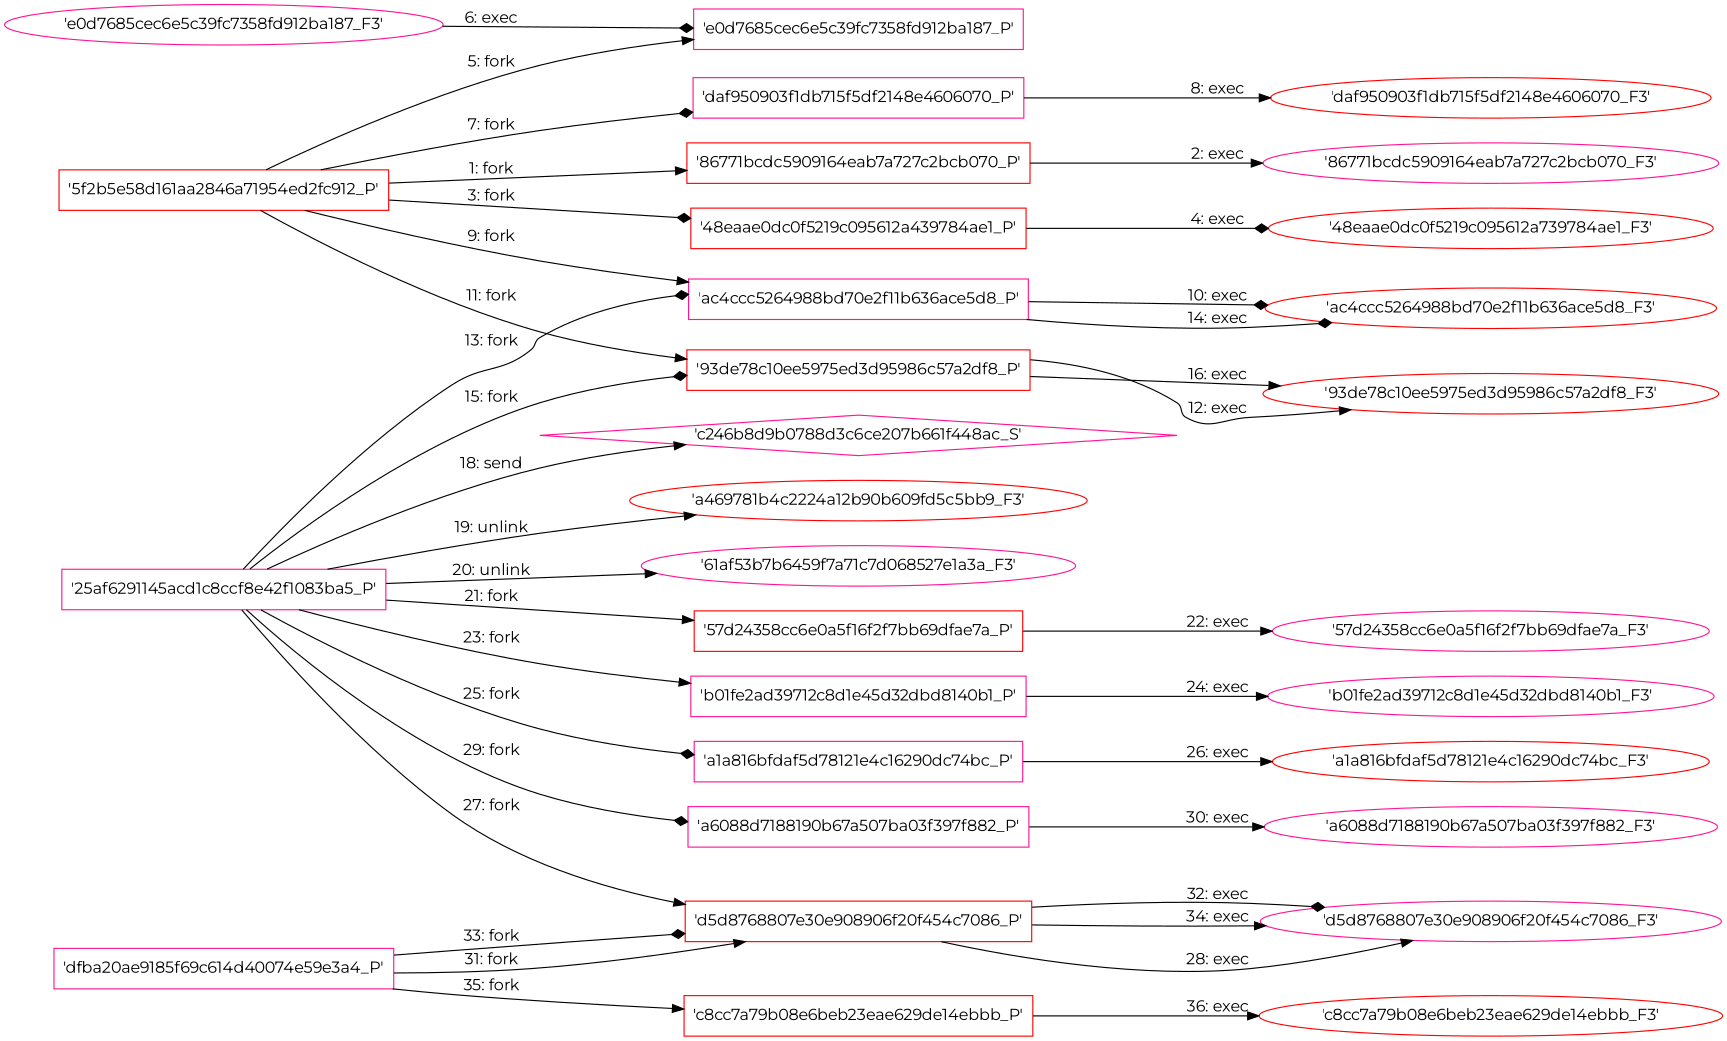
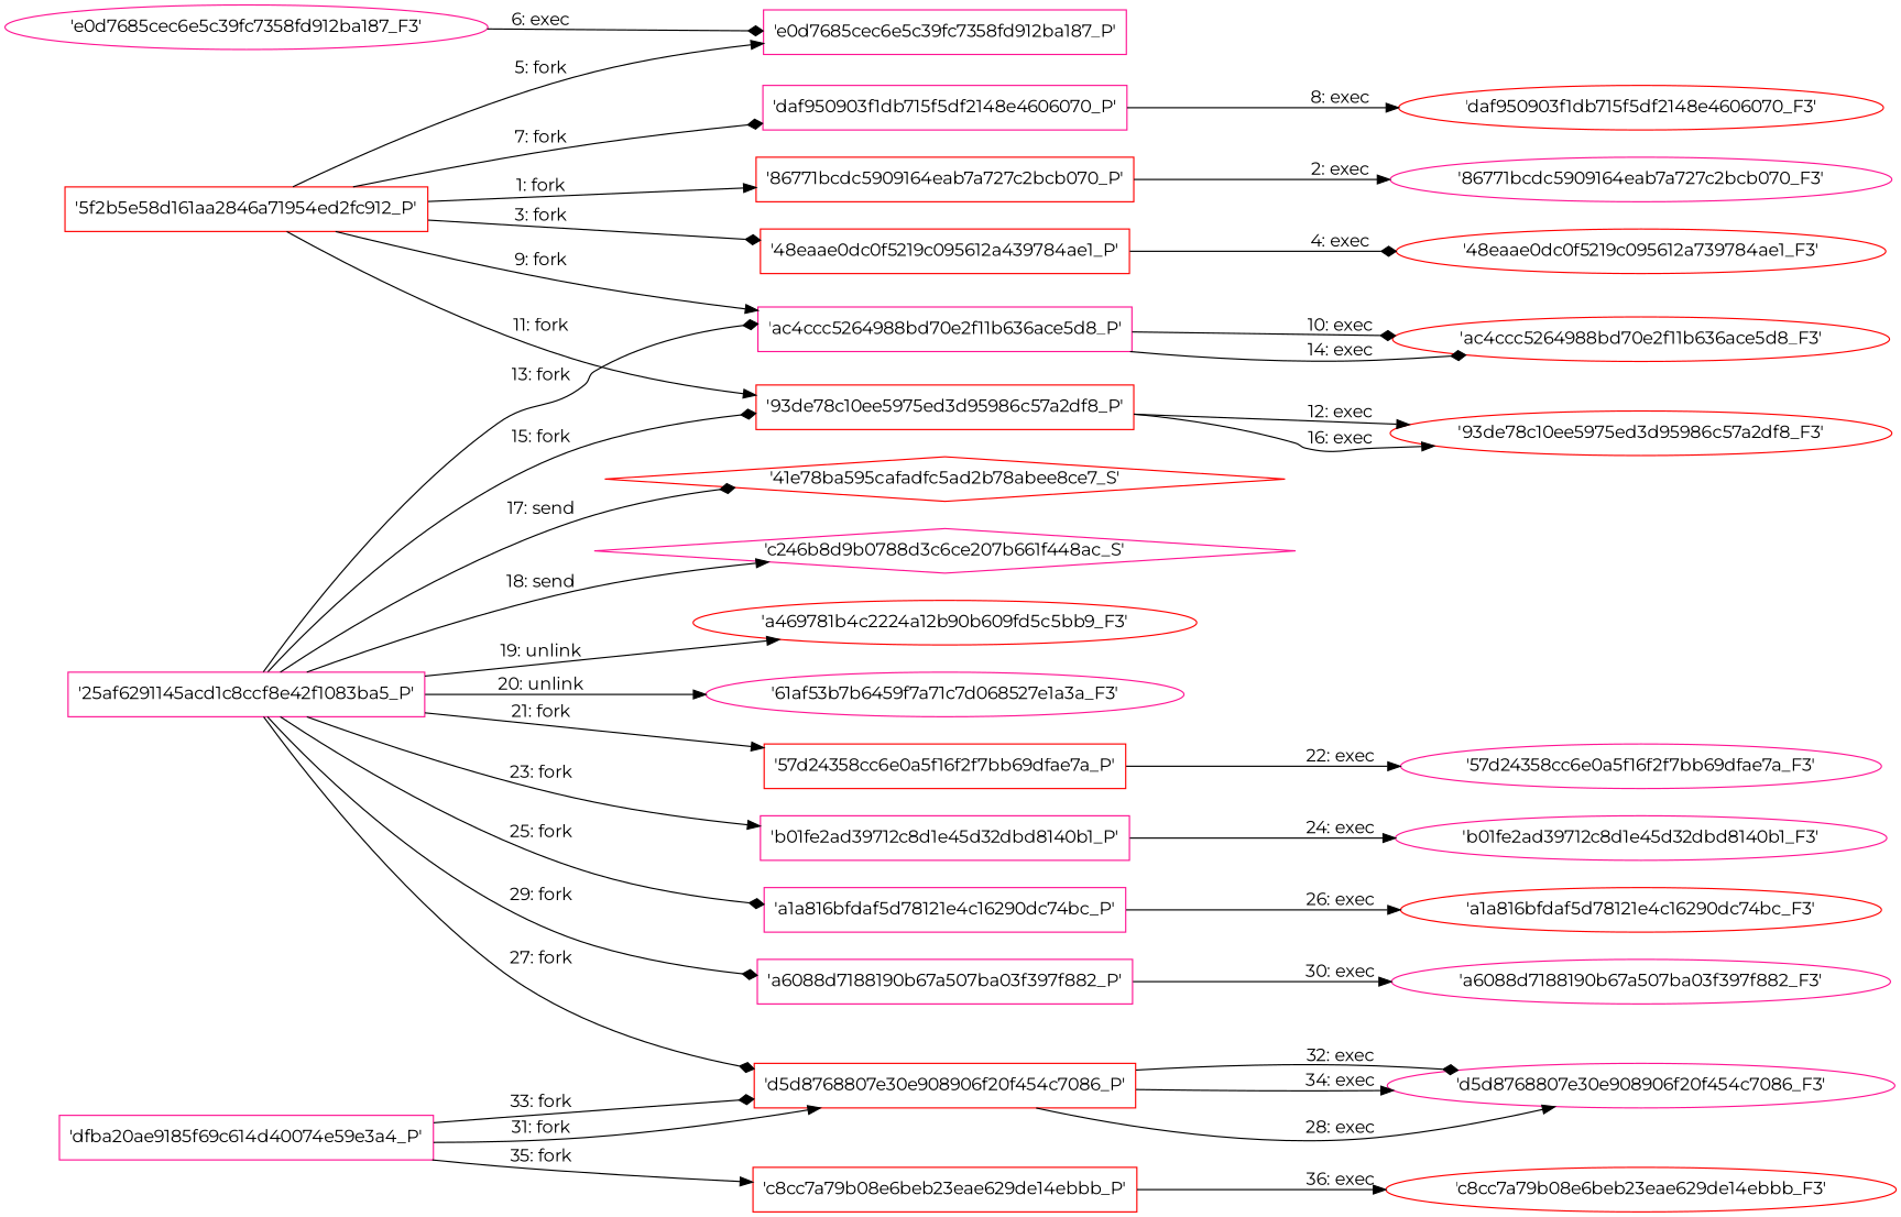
  digraph {
    engine=neato
    fixedsize=false
    fontname=Montserrat
    fontsize=10
    nodesep=0.3
    rankdir=LR
    ranksep=0
    splines=true
    node [color=deeppink fontname=Montserrat node_type=Process shape=box]
    edge [arrowhead=normal fontname=Montserrat]
    "'5f2b5e58d161aa2846a71954ed2fc912_P'" [color=red]
    "'86771bcdc5909164eab7a727c2bcb070_P'" [color=red]
    "'48eaae0dc0f5219c095612a439784ae1_P'" [color=red]
    "'e0d7685cec6e5c39fc7358fd912ba187_P'"
    "'daf950903f1db715f5df2148e4606070_P'"
    "'ac4ccc5264988bd70e2f11b636ace5d8_P'"
    "'93de78c10ee5975ed3d95986c57a2df8_P'" [color=red]
    "'86771bcdc5909164eab7a727c2bcb070_F3'" [node_type=File shape=ellipse]
    n9 [color=red label="'48eaae0dc0f5219c095612a739784ae1_F3'" node_type=File shape=ellipse]
    "'daf950903f1db715f5df2148e4606070_F3'" [color=red node_type=File shape=ellipse]
    "'ac4ccc5264988bd70e2f11b636ace5d8_F3'" [color=red node_type=File shape=ellipse]
    "'93de78c10ee5975ed3d95986c57a2df8_F3'" [color=red node_type=File shape=ellipse]
    "'e0d7685cec6e5c39fc7358fd912ba187_F3'" [node_type=File shape=ellipse]
    "'25af6291145acd1c8ccf8e42f1083ba5_P'"
+   "'41e78ba595cafadfc5ad2b78abee8ce7_S'" [color=red node_type=Socket shape=diamond]
    "'c246b8d9b0788d3c6ce207b661f448ac_S'" [node_type=Socket shape=diamond]
    "'a469781b4c2224a12b90b609fd5c5bb9_F3'" [color=red node_type=file shape=ellipse]
    "'61af53b7b6459f7a71c7d068527e1a3a_F3'" [node_type=file shape=ellipse]
    "'57d24358cc6e0a5f16f2f7bb69dfae7a_P'" [color=red]
    "'b01fe2ad39712c8d1e45d32dbd8140b1_P'"
    "'a1a816bfdaf5d78121e4c16290dc74bc_P'"
    "'d5d8768807e30e908906f20f454c7086_P'" [color=red]
    "'a6088d7188190b67a507ba03f397f882_P'"
    "'57d24358cc6e0a5f16f2f7bb69dfae7a_F3'" [node_type=File shape=ellipse]
    "'b01fe2ad39712c8d1e45d32dbd8140b1_F3'" [node_type=File shape=ellipse]
    "'a1a816bfdaf5d78121e4c16290dc74bc_F3'" [color=red node_type=File shape=ellipse]
    "'d5d8768807e30e908906f20f454c7086_F3'" [node_type=File shape=ellipse]
    "'a6088d7188190b67a507ba03f397f882_F3'" [node_type=File shape=ellipse]
    "'dfba20ae9185f69c614d40074e59e3a4_P'"
    "'c8cc7a79b08e6beb23eae629de14ebbb_P'" [color=red]
    "'c8cc7a79b08e6beb23eae629de14ebbb_F3'" [color=red node_type=File shape=ellipse]
    "'5f2b5e58d161aa2846a71954ed2fc912_P'" -> "'86771bcdc5909164eab7a727c2bcb070_P'" [label="1: fork"]
    "'5f2b5e58d161aa2846a71954ed2fc912_P'" -> "'48eaae0dc0f5219c095612a439784ae1_P'" [arrowhead=diamond label="3: fork"]
    "'5f2b5e58d161aa2846a71954ed2fc912_P'" -> "'e0d7685cec6e5c39fc7358fd912ba187_P'" [label="5: fork"]
    "'5f2b5e58d161aa2846a71954ed2fc912_P'" -> "'daf950903f1db715f5df2148e4606070_P'" [arrowhead=diamond label="7: fork"]
    "'5f2b5e58d161aa2846a71954ed2fc912_P'" -> "'ac4ccc5264988bd70e2f11b636ace5d8_P'" [label="9: fork"]
    "'5f2b5e58d161aa2846a71954ed2fc912_P'" -> "'93de78c10ee5975ed3d95986c57a2df8_P'" [label="11: fork"]
    "'86771bcdc5909164eab7a727c2bcb070_P'" -> "'86771bcdc5909164eab7a727c2bcb070_F3'" [label="2: exec"]
    "'48eaae0dc0f5219c095612a439784ae1_P'" -> n9 [arrowhead=diamond label="4: exec"]
    "'daf950903f1db715f5df2148e4606070_P'" -> "'daf950903f1db715f5df2148e4606070_F3'" [label="8: exec"]
    "'ac4ccc5264988bd70e2f11b636ace5d8_P'" -> "'ac4ccc5264988bd70e2f11b636ace5d8_F3'" [arrowhead=diamond label="10: exec"]
    "'ac4ccc5264988bd70e2f11b636ace5d8_P'" -> "'ac4ccc5264988bd70e2f11b636ace5d8_F3'" [arrowhead=diamond label="14: exec"]
    "'93de78c10ee5975ed3d95986c57a2df8_P'" -> "'93de78c10ee5975ed3d95986c57a2df8_F3'" [label="12: exec"]
    "'93de78c10ee5975ed3d95986c57a2df8_P'" -> "'93de78c10ee5975ed3d95986c57a2df8_F3'" [label="16: exec"]
    "'e0d7685cec6e5c39fc7358fd912ba187_F3'" -> "'e0d7685cec6e5c39fc7358fd912ba187_P'" [arrowhead=diamond label="6: exec"]
    "'25af6291145acd1c8ccf8e42f1083ba5_P'" -> "'ac4ccc5264988bd70e2f11b636ace5d8_P'" [arrowhead=diamond label="13: fork"]
    "'25af6291145acd1c8ccf8e42f1083ba5_P'" -> "'93de78c10ee5975ed3d95986c57a2df8_P'" [arrowhead=diamond label="15: fork"]
+   "'25af6291145acd1c8ccf8e42f1083ba5_P'" -> "'41e78ba595cafadfc5ad2b78abee8ce7_S'" [arrowhead=diamond label="17: send"]
    "'25af6291145acd1c8ccf8e42f1083ba5_P'" -> "'c246b8d9b0788d3c6ce207b661f448ac_S'" [label="18: send"]
    "'25af6291145acd1c8ccf8e42f1083ba5_P'" -> "'a469781b4c2224a12b90b609fd5c5bb9_F3'" [label="19: unlink"]
    "'25af6291145acd1c8ccf8e42f1083ba5_P'" -> "'61af53b7b6459f7a71c7d068527e1a3a_F3'" [label="20: unlink"]
    "'25af6291145acd1c8ccf8e42f1083ba5_P'" -> "'57d24358cc6e0a5f16f2f7bb69dfae7a_P'" [label="21: fork"]
    "'25af6291145acd1c8ccf8e42f1083ba5_P'" -> "'b01fe2ad39712c8d1e45d32dbd8140b1_P'" [label="23: fork"]
    "'25af6291145acd1c8ccf8e42f1083ba5_P'" -> "'a1a816bfdaf5d78121e4c16290dc74bc_P'" [arrowhead=diamond label="25: fork"]
-   "'25af6291145acd1c8ccf8e42f1083ba5_P'" -> "'d5d8768807e30e908906f20f454c7086_P'" [label="27: fork"]
+   "'25af6291145acd1c8ccf8e42f1083ba5_P'" -> "'d5d8768807e30e908906f20f454c7086_P'" [arrowhead=diamond label="27: fork"]
    "'25af6291145acd1c8ccf8e42f1083ba5_P'" -> "'a6088d7188190b67a507ba03f397f882_P'" [arrowhead=diamond label="29: fork"]
    "'57d24358cc6e0a5f16f2f7bb69dfae7a_P'" -> "'57d24358cc6e0a5f16f2f7bb69dfae7a_F3'" [label="22: exec"]
    "'b01fe2ad39712c8d1e45d32dbd8140b1_P'" -> "'b01fe2ad39712c8d1e45d32dbd8140b1_F3'" [label="24: exec"]
    "'a1a816bfdaf5d78121e4c16290dc74bc_P'" -> "'a1a816bfdaf5d78121e4c16290dc74bc_F3'" [label="26: exec"]
    "'d5d8768807e30e908906f20f454c7086_P'" -> "'d5d8768807e30e908906f20f454c7086_F3'" [label="28: exec"]
    "'d5d8768807e30e908906f20f454c7086_P'" -> "'d5d8768807e30e908906f20f454c7086_F3'" [arrowhead=diamond label="32: exec"]
    "'d5d8768807e30e908906f20f454c7086_P'" -> "'d5d8768807e30e908906f20f454c7086_F3'" [label="34: exec"]
    "'a6088d7188190b67a507ba03f397f882_P'" -> "'a6088d7188190b67a507ba03f397f882_F3'" [label="30: exec"]
    "'dfba20ae9185f69c614d40074e59e3a4_P'" -> "'d5d8768807e30e908906f20f454c7086_P'" [label="31: fork"]
    "'dfba20ae9185f69c614d40074e59e3a4_P'" -> "'d5d8768807e30e908906f20f454c7086_P'" [arrowhead=diamond label="33: fork"]
    "'dfba20ae9185f69c614d40074e59e3a4_P'" -> "'c8cc7a79b08e6beb23eae629de14ebbb_P'" [label="35: fork"]
    "'c8cc7a79b08e6beb23eae629de14ebbb_P'" -> "'c8cc7a79b08e6beb23eae629de14ebbb_F3'" [label="36: exec"]
  }
